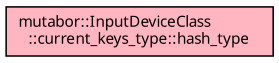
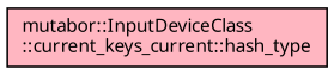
  digraph {
    rankdir=LR
-   n1 [color=black fillcolor=lightpink fontname=Sans fontsize=10 height=0.2 label="mutabor::InputDeviceClass\l::current_keys_type::hash_type" shape=record style=filled width=0.4]
+   n1 [color=black fillcolor=lightpink fontname=Sans fontsize=10 height=0.2 label="mutabor::InputDeviceClass\l::current_keys_current::hash_type" shape=record style=filled width=0.4]
  }
